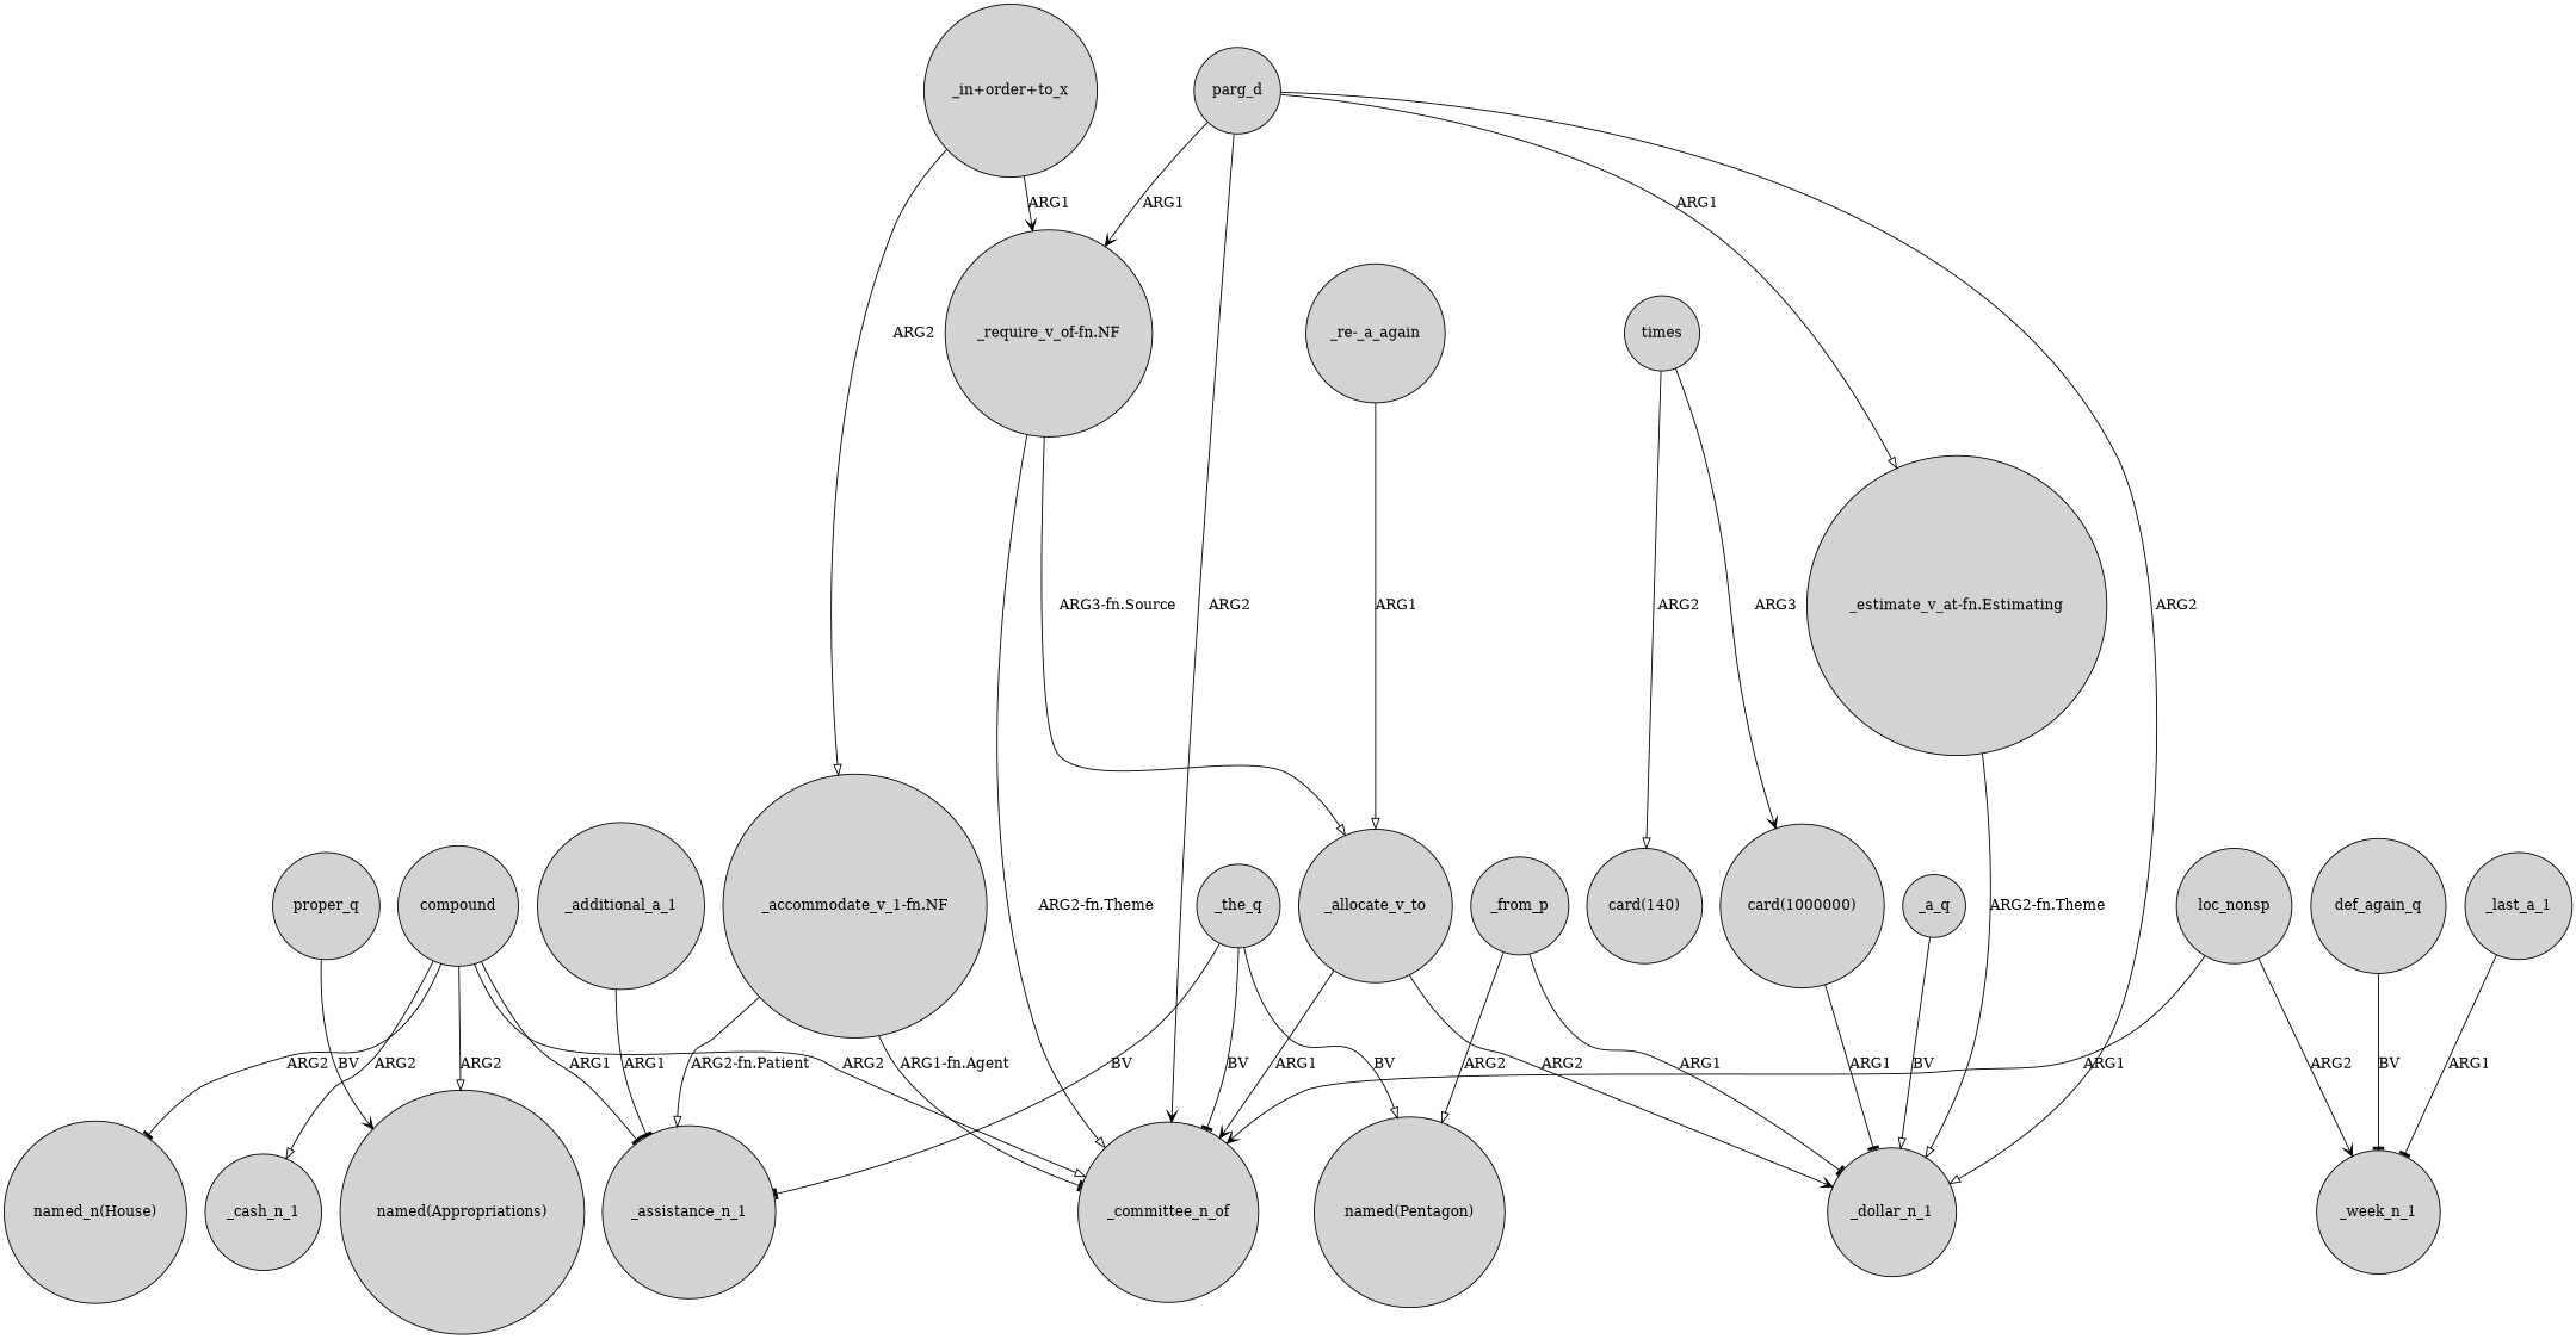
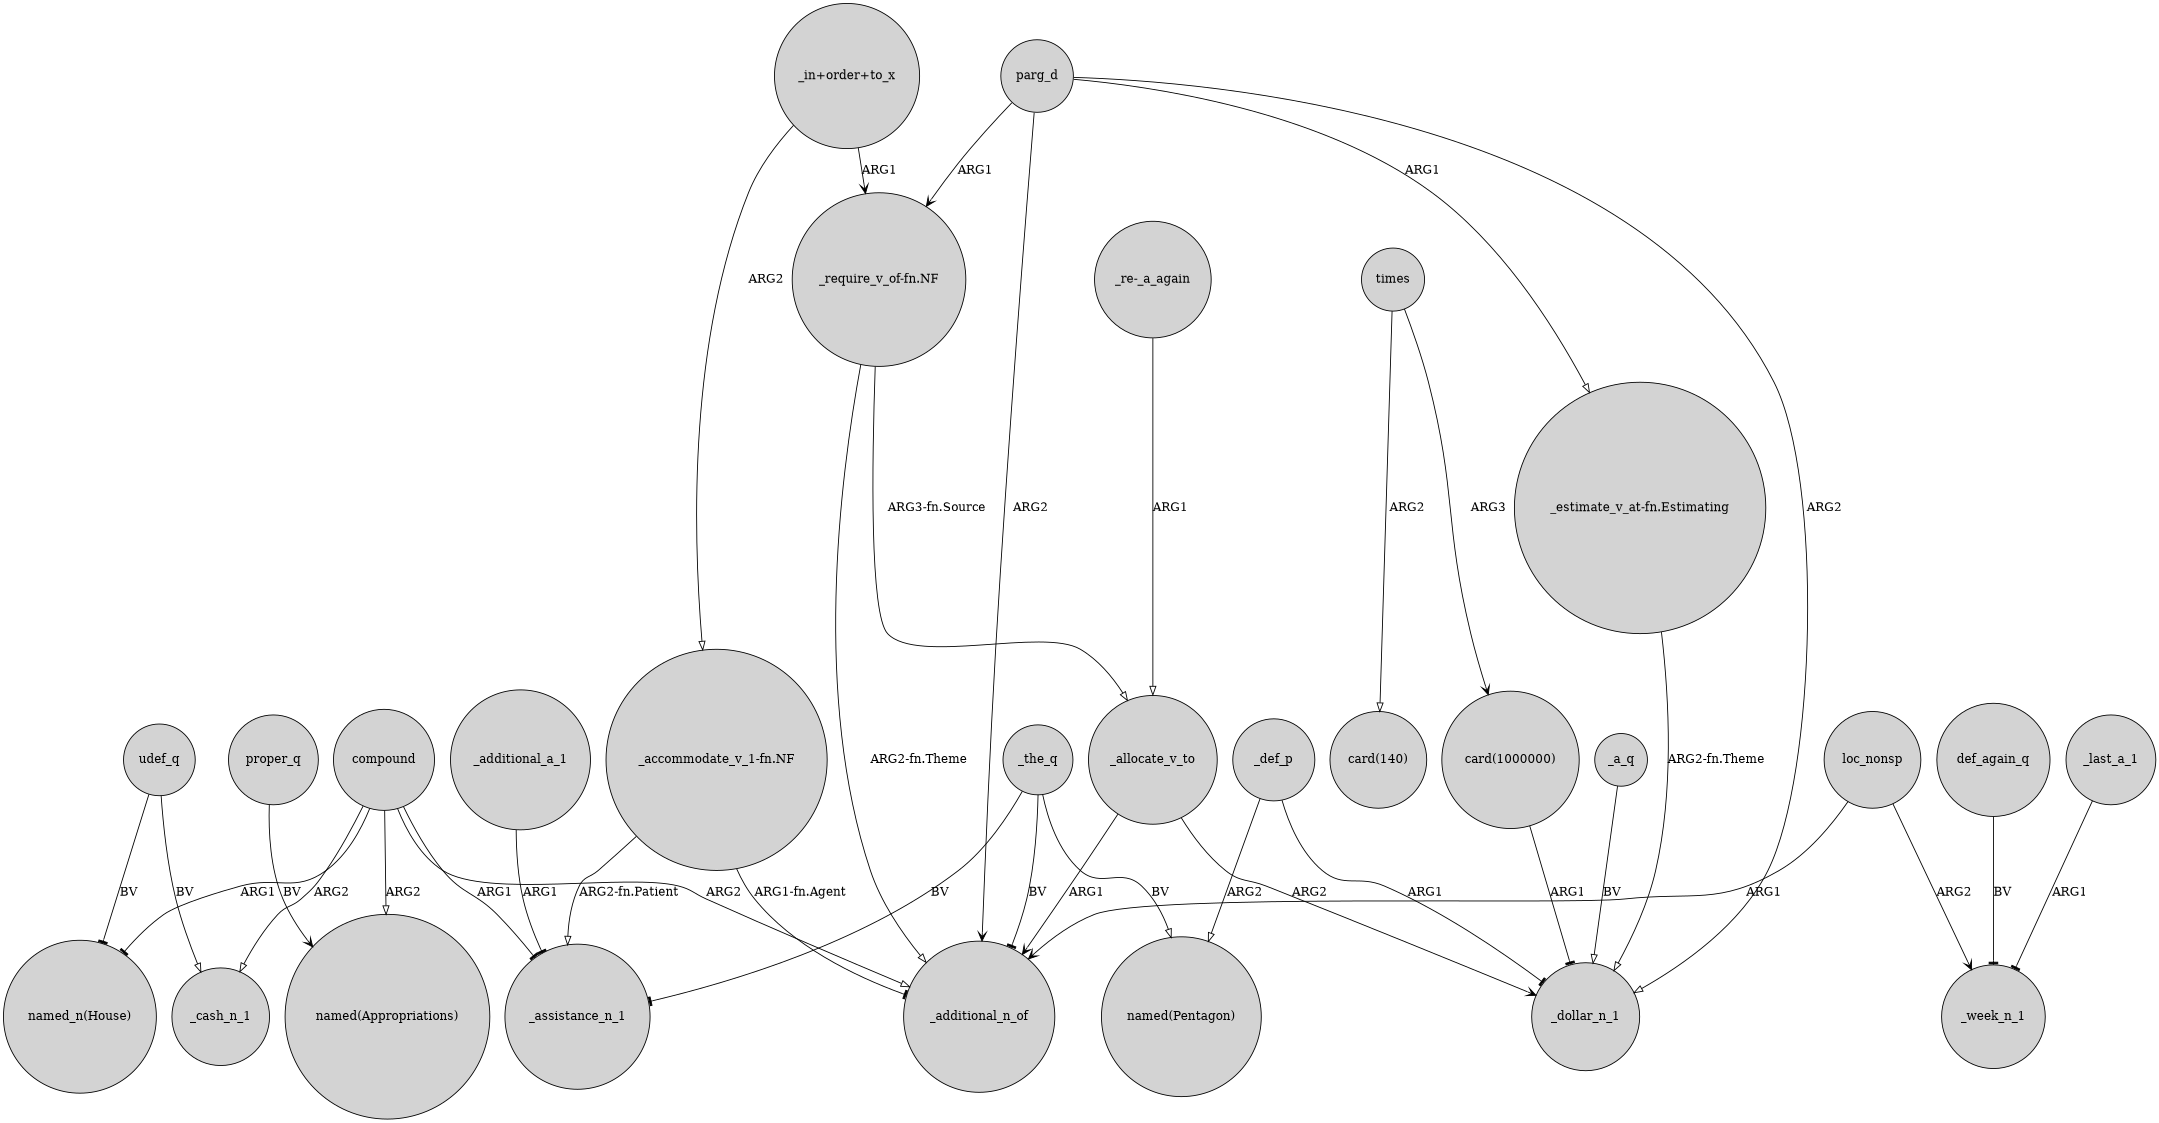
  digraph {
    node [shape=circle style=filled]
    edge [arrowhead=onormal]
+   udef_q
    "named_n(House)"
    _cash_n_1
    _additional_a_1
    _assistance_n_1
    "card(1000000)"
    _dollar_n_1
    times
    "card(140)"
    n10 [label=def_again_q]
    _week_n_1
    "_in+order+to_x"
    "_require_v_of-fn.NF"
    "_accommodate_v_1-fn.NF"
    _allocate_v_to
-   _committee_n_of
-   _from_p
+   _committee_n_of [label=_additional_n_of]
+   _from_p [label=_def_p]
    "named(Pentagon)"
    loc_nonsp
    proper_q
    "named(Appropriations)"
    compound
    _the_q
    "_re-_a_again"
    _a_q
    _last_a_1
    parg_d
    "_estimate_v_at-fn.Estimating"
+   udef_q -> "named_n(House)" [arrowhead=tee label=BV]
+   udef_q -> _cash_n_1 [label=BV]
    _additional_a_1 -> _assistance_n_1 [arrowhead=tee label=ARG1]
    "card(1000000)" -> _dollar_n_1 [arrowhead=tee label=ARG1]
    times -> "card(1000000)" [arrowhead=vee label=ARG3]
    times -> "card(140)" [label=ARG2]
    n10 -> _week_n_1 [arrowhead=tee label=BV]
    "_in+order+to_x" -> "_require_v_of-fn.NF" [arrowhead=vee label=ARG1]
    "_in+order+to_x" -> "_accommodate_v_1-fn.NF" [label=ARG2]
    "_require_v_of-fn.NF" -> _allocate_v_to [label="ARG3-fn.Source"]
    "_require_v_of-fn.NF" -> _committee_n_of [label="ARG2-fn.Theme"]
    "_accommodate_v_1-fn.NF" -> _assistance_n_1 [label="ARG2-fn.Patient"]
    "_accommodate_v_1-fn.NF" -> _committee_n_of [arrowhead=tee label="ARG1-fn.Agent"]
    _allocate_v_to -> _dollar_n_1 [arrowhead=vee label=ARG2]
    _allocate_v_to -> _committee_n_of [arrowhead=vee label=ARG1]
    _from_p -> _dollar_n_1 [arrowhead=tee label=ARG1]
    _from_p -> "named(Pentagon)" [label=ARG2]
    loc_nonsp -> _week_n_1 [arrowhead=vee label=ARG2]
    loc_nonsp -> _committee_n_of [arrowhead=vee label=ARG1]
    proper_q -> "named(Appropriations)" [arrowhead=vee label=BV]
-   compound -> "named_n(House)" [arrowhead=tee label=ARG2]
+   compound -> "named_n(House)" [arrowhead=tee label=ARG1]
    compound -> _cash_n_1 [label=ARG2]
    compound -> _assistance_n_1 [arrowhead=tee label=ARG1]
    compound -> _committee_n_of [label=ARG2]
    compound -> "named(Appropriations)" [label=ARG2]
    _the_q -> _assistance_n_1 [arrowhead=tee label=BV]
    _the_q -> _committee_n_of [arrowhead=tee label=BV]
    _the_q -> "named(Pentagon)" [label=BV]
    "_re-_a_again" -> _allocate_v_to [label=ARG1]
    _a_q -> _dollar_n_1 [label=BV]
    _last_a_1 -> _week_n_1 [arrowhead=tee label=ARG1]
    parg_d -> _dollar_n_1 [label=ARG2]
    parg_d -> "_require_v_of-fn.NF" [arrowhead=vee label=ARG1]
    parg_d -> _committee_n_of [arrowhead=vee label=ARG2]
    parg_d -> "_estimate_v_at-fn.Estimating" [label=ARG1]
    "_estimate_v_at-fn.Estimating" -> _dollar_n_1 [label="ARG2-fn.Theme"]
  }
